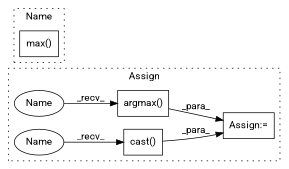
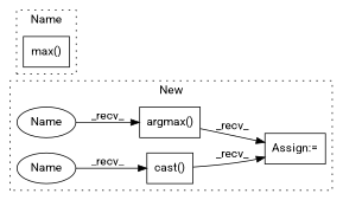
  digraph {
    fontname=Roboto
    rankdir=LR
    node [a=75 fontname=Roboto l=2 shape=box]
    edge [fontname=Roboto]
    n1 [l="8,1" label="cast()" s="1098,1122"]
    n2 [l="10,10" label="argmax()" s="1029,1045"]
    n3 [a=68 l=4 label="Assign:=" s=1470]
    n4 [a=87 label=Name s=1029 shape=ellipse]
    n5 [a=87 label=Name s=1098 shape=ellipse]
    n6 [l="10,9" label="max()" s="918,934"]
    subgraph cluster_1 {
-     label=Assign
+     label=New
      style=dotted
      n1
      n2
      n3
      n4
      n5
    }
    subgraph cluster_2 {
      label=Name
      style=dotted
      n6
    }
-   n1 -> n3 [label=_para_]
-   n2 -> n3 [label=_para_]
+   n1 -> n3 [label=_recv_]
+   n2 -> n3 [label=_recv_]
    n4 -> n2 [label=_recv_]
    n5 -> n1 [label=_recv_]
  }
